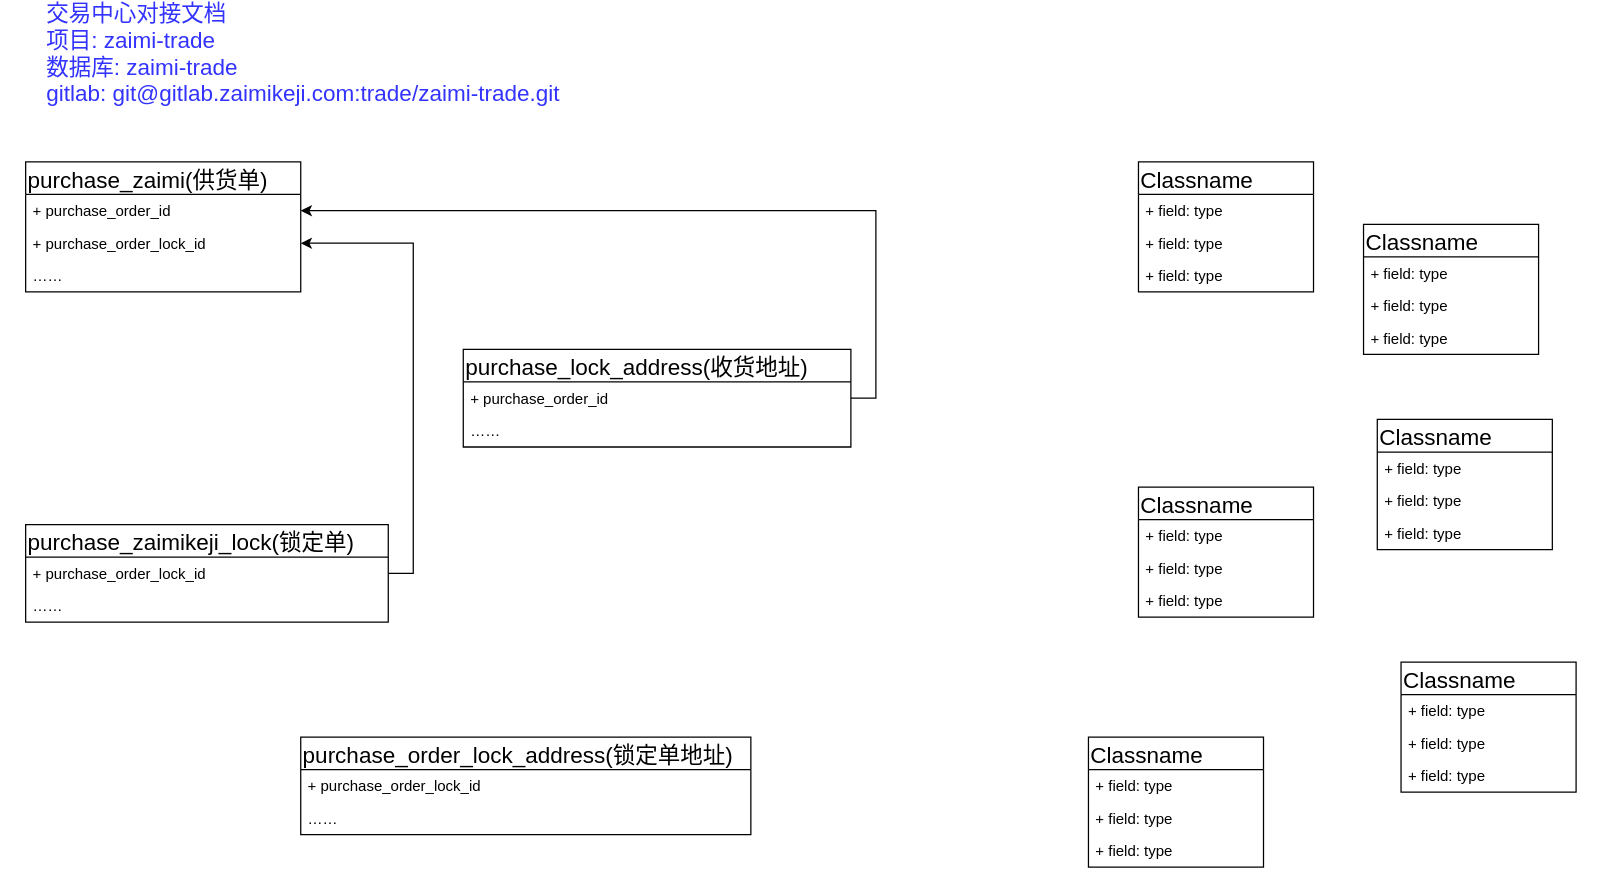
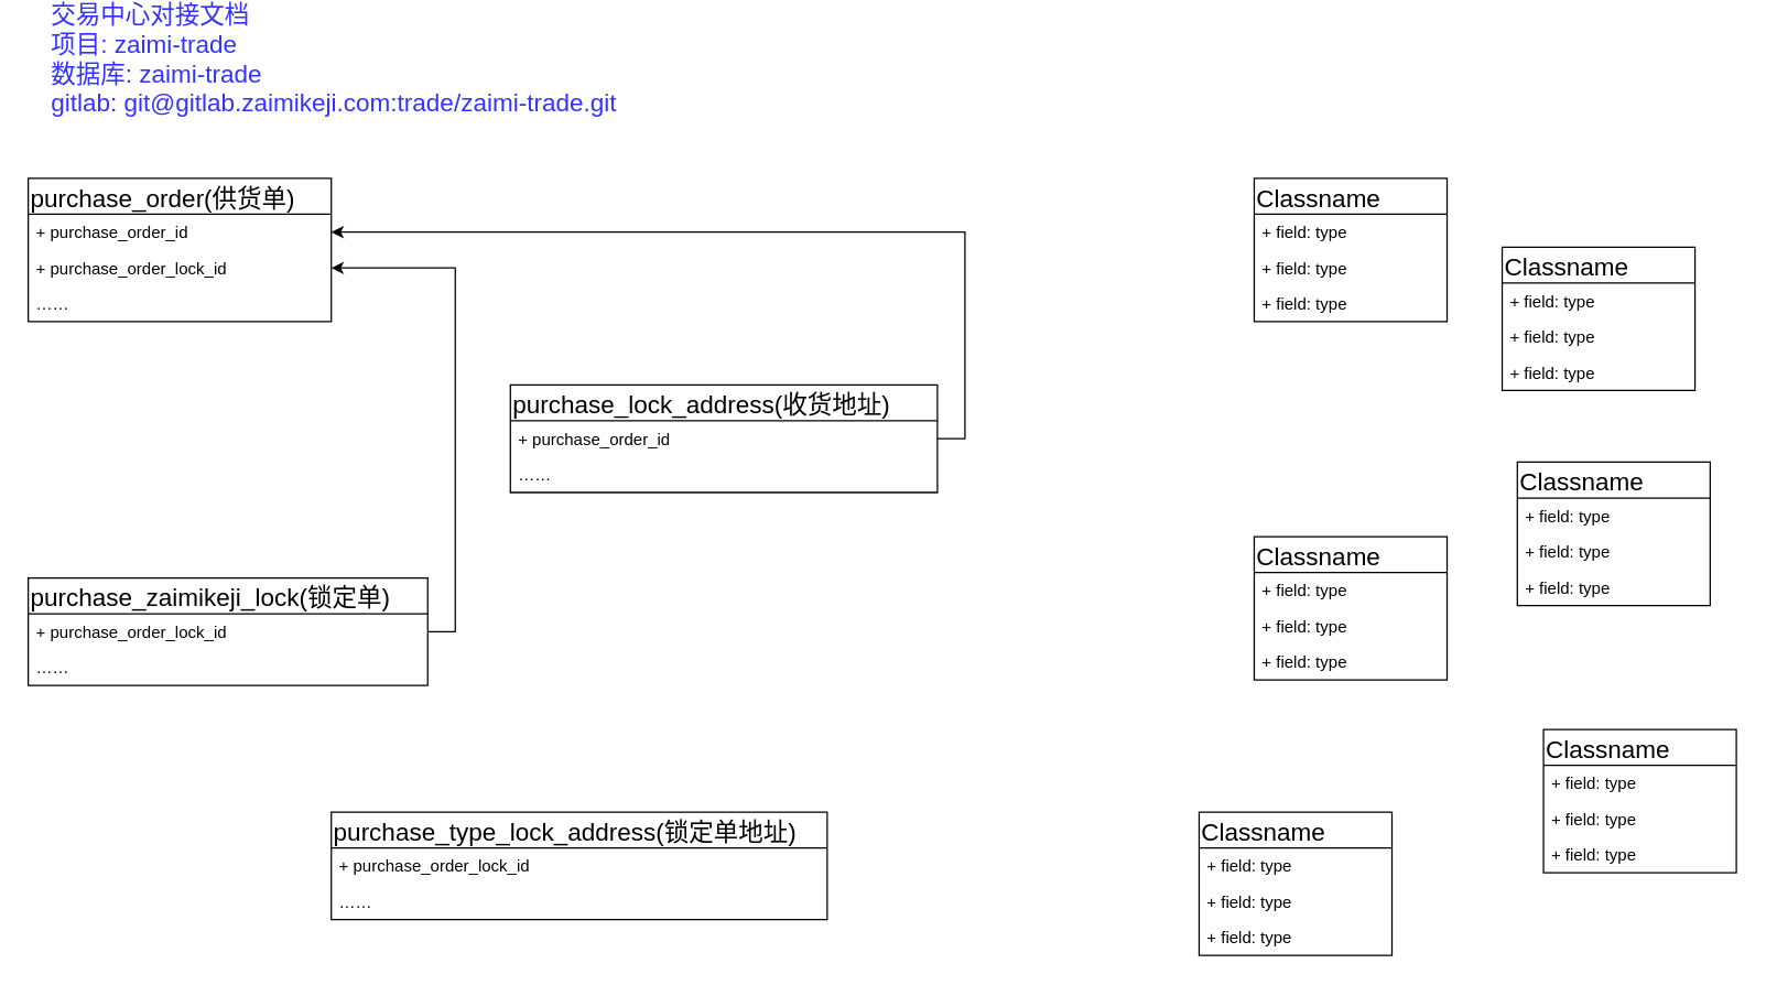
  <mxCell id="0" />
  <mxCell id="1" parent="0" />
  <mxCell id="2" value="交易中心对接文档&lt;br&gt;项目: zaimi-trade&lt;br&gt;数据库: zaimi-trade&lt;br&gt;gitlab:&amp;nbsp;git@gitlab.zaimikeji.com:trade/zaimi-trade.git&lt;br&gt;&lt;div&gt;&lt;br&gt;&lt;/div&gt;" style="text;html=1;strokeColor=none;fillColor=none;align=left;verticalAlign=middle;whiteSpace=wrap;rounded=0;fontSize=18;fontColor=#3333FF;" parent="1" vertex="1"><mxGeometry x="35" y="20" width="560" height="20" as="geometry" /></mxCell>
- <mxCell id="3" value="purchase_zaimi(供货单)" style="swimlane;fontStyle=0;childLayout=stackLayout;horizontal=1;startSize=26;fillColor=none;horizontalStack=0;resizeParent=1;resizeParentMax=0;resizeLast=0;collapsible=1;marginBottom=0;fontSize=18;fontColor=#000000;align=left;" parent="1" vertex="1"><mxGeometry x="20" y="105" width="220" height="104" as="geometry" /></mxCell>
+ <mxCell id="3" value="purchase_order(供货单)" style="swimlane;fontStyle=0;childLayout=stackLayout;horizontal=1;startSize=26;fillColor=none;horizontalStack=0;resizeParent=1;resizeParentMax=0;resizeLast=0;collapsible=1;marginBottom=0;fontSize=18;fontColor=#000000;align=left;" parent="1" vertex="1"><mxGeometry x="20" y="105" width="220" height="104" as="geometry" /></mxCell>
  <mxCell id="4" value="+ purchase_order_id" style="text;strokeColor=none;fillColor=none;align=left;verticalAlign=top;spacingLeft=4;spacingRight=4;overflow=hidden;rotatable=0;points=[[0,0.5],[1,0.5]];portConstraint=eastwest;" parent="3" vertex="1"><mxGeometry y="26" width="220" height="26" as="geometry" /></mxCell>
  <mxCell id="5" value="+ purchase_order_lock_id" style="text;strokeColor=none;fillColor=none;align=left;verticalAlign=top;spacingLeft=4;spacingRight=4;overflow=hidden;rotatable=0;points=[[0,0.5],[1,0.5]];portConstraint=eastwest;" parent="3" vertex="1"><mxGeometry y="52" width="220" height="26" as="geometry" /></mxCell>
  <mxCell id="6" value="……" style="text;strokeColor=none;fillColor=none;align=left;verticalAlign=top;spacingLeft=4;spacingRight=4;overflow=hidden;rotatable=0;points=[[0,0.5],[1,0.5]];portConstraint=eastwest;" parent="3" vertex="1"><mxGeometry y="78" width="220" height="26" as="geometry" /></mxCell>
- <mxCell id="7" value="purchase_order_lock_address(锁定单地址)" style="swimlane;fontStyle=0;childLayout=stackLayout;horizontal=1;startSize=26;fillColor=none;horizontalStack=0;resizeParent=1;resizeParentMax=0;resizeLast=0;collapsible=1;marginBottom=0;fontSize=18;fontColor=#000000;align=left;" parent="1" vertex="1"><mxGeometry x="240" y="565" width="360" height="78" as="geometry" /></mxCell>
+ <mxCell id="7" value="purchase_type_lock_address(锁定单地址)" style="swimlane;fontStyle=0;childLayout=stackLayout;horizontal=1;startSize=26;fillColor=none;horizontalStack=0;resizeParent=1;resizeParentMax=0;resizeLast=0;collapsible=1;marginBottom=0;fontSize=18;fontColor=#000000;align=left;" parent="1" vertex="1"><mxGeometry x="240" y="565" width="360" height="78" as="geometry" /></mxCell>
  <mxCell id="8" value="+ purchase_order_lock_id" style="text;strokeColor=none;fillColor=none;align=left;verticalAlign=top;spacingLeft=4;spacingRight=4;overflow=hidden;rotatable=0;points=[[0,0.5],[1,0.5]];portConstraint=eastwest;" parent="7" vertex="1"><mxGeometry y="26" width="360" height="26" as="geometry" /></mxCell>
  <mxCell id="9" value="……" style="text;strokeColor=none;fillColor=none;align=left;verticalAlign=top;spacingLeft=4;spacingRight=4;overflow=hidden;rotatable=0;points=[[0,0.5],[1,0.5]];portConstraint=eastwest;" parent="7" vertex="1"><mxGeometry y="52" width="360" height="26" as="geometry" /></mxCell>
  <mxCell id="10" value="Classname" style="swimlane;fontStyle=0;childLayout=stackLayout;horizontal=1;startSize=26;fillColor=none;horizontalStack=0;resizeParent=1;resizeParentMax=0;resizeLast=0;collapsible=1;marginBottom=0;fontSize=18;fontColor=#000000;align=left;" parent="1" vertex="1"><mxGeometry x="910" y="365" width="140" height="104" as="geometry" /></mxCell>
  <mxCell id="11" value="+ field: type" style="text;strokeColor=none;fillColor=none;align=left;verticalAlign=top;spacingLeft=4;spacingRight=4;overflow=hidden;rotatable=0;points=[[0,0.5],[1,0.5]];portConstraint=eastwest;" parent="10" vertex="1"><mxGeometry y="26" width="140" height="26" as="geometry" /></mxCell>
  <mxCell id="12" value="+ field: type" style="text;strokeColor=none;fillColor=none;align=left;verticalAlign=top;spacingLeft=4;spacingRight=4;overflow=hidden;rotatable=0;points=[[0,0.5],[1,0.5]];portConstraint=eastwest;" parent="10" vertex="1"><mxGeometry y="52" width="140" height="26" as="geometry" /></mxCell>
  <mxCell id="13" value="+ field: type" style="text;strokeColor=none;fillColor=none;align=left;verticalAlign=top;spacingLeft=4;spacingRight=4;overflow=hidden;rotatable=0;points=[[0,0.5],[1,0.5]];portConstraint=eastwest;" parent="10" vertex="1"><mxGeometry y="78" width="140" height="26" as="geometry" /></mxCell>
  <mxCell id="14" value="Classname" style="swimlane;fontStyle=0;childLayout=stackLayout;horizontal=1;startSize=26;fillColor=none;horizontalStack=0;resizeParent=1;resizeParentMax=0;resizeLast=0;collapsible=1;marginBottom=0;fontSize=18;fontColor=#000000;align=left;" parent="1" vertex="1"><mxGeometry x="1120" y="505" width="140" height="104" as="geometry" /></mxCell>
  <mxCell id="15" value="+ field: type" style="text;strokeColor=none;fillColor=none;align=left;verticalAlign=top;spacingLeft=4;spacingRight=4;overflow=hidden;rotatable=0;points=[[0,0.5],[1,0.5]];portConstraint=eastwest;" parent="14" vertex="1"><mxGeometry y="26" width="140" height="26" as="geometry" /></mxCell>
  <mxCell id="16" value="+ field: type" style="text;strokeColor=none;fillColor=none;align=left;verticalAlign=top;spacingLeft=4;spacingRight=4;overflow=hidden;rotatable=0;points=[[0,0.5],[1,0.5]];portConstraint=eastwest;" parent="14" vertex="1"><mxGeometry y="52" width="140" height="26" as="geometry" /></mxCell>
  <mxCell id="17" value="+ field: type" style="text;strokeColor=none;fillColor=none;align=left;verticalAlign=top;spacingLeft=4;spacingRight=4;overflow=hidden;rotatable=0;points=[[0,0.5],[1,0.5]];portConstraint=eastwest;" parent="14" vertex="1"><mxGeometry y="78" width="140" height="26" as="geometry" /></mxCell>
  <mxCell id="18" value="purchase_lock_address(收货地址)" style="swimlane;fontStyle=0;childLayout=stackLayout;horizontal=1;startSize=26;fillColor=none;horizontalStack=0;resizeParent=1;resizeParentMax=0;resizeLast=0;collapsible=1;marginBottom=0;fontSize=18;fontColor=#000000;align=left;" parent="1" vertex="1"><mxGeometry x="370" y="255" width="310" height="78" as="geometry" /></mxCell>
  <mxCell id="19" value="+ purchase_order_id" style="text;strokeColor=none;fillColor=none;align=left;verticalAlign=top;spacingLeft=4;spacingRight=4;overflow=hidden;rotatable=0;points=[[0,0.5],[1,0.5]];portConstraint=eastwest;" parent="18" vertex="1"><mxGeometry y="26" width="310" height="26" as="geometry" /></mxCell>
  <mxCell id="20" value="……" style="text;strokeColor=none;fillColor=none;align=left;verticalAlign=top;spacingLeft=4;spacingRight=4;overflow=hidden;rotatable=0;points=[[0,0.5],[1,0.5]];portConstraint=eastwest;" parent="18" vertex="1"><mxGeometry y="52" width="310" height="26" as="geometry" /></mxCell>
  <mxCell id="21" value="Classname" style="swimlane;fontStyle=0;childLayout=stackLayout;horizontal=1;startSize=26;fillColor=none;horizontalStack=0;resizeParent=1;resizeParentMax=0;resizeLast=0;collapsible=1;marginBottom=0;fontSize=18;fontColor=#000000;align=left;" parent="1" vertex="1"><mxGeometry x="910" y="105" width="140" height="104" as="geometry" /></mxCell>
  <mxCell id="22" value="+ field: type" style="text;strokeColor=none;fillColor=none;align=left;verticalAlign=top;spacingLeft=4;spacingRight=4;overflow=hidden;rotatable=0;points=[[0,0.5],[1,0.5]];portConstraint=eastwest;" parent="21" vertex="1"><mxGeometry y="26" width="140" height="26" as="geometry" /></mxCell>
  <mxCell id="23" value="+ field: type" style="text;strokeColor=none;fillColor=none;align=left;verticalAlign=top;spacingLeft=4;spacingRight=4;overflow=hidden;rotatable=0;points=[[0,0.5],[1,0.5]];portConstraint=eastwest;" parent="21" vertex="1"><mxGeometry y="52" width="140" height="26" as="geometry" /></mxCell>
  <mxCell id="24" value="+ field: type" style="text;strokeColor=none;fillColor=none;align=left;verticalAlign=top;spacingLeft=4;spacingRight=4;overflow=hidden;rotatable=0;points=[[0,0.5],[1,0.5]];portConstraint=eastwest;" parent="21" vertex="1"><mxGeometry y="78" width="140" height="26" as="geometry" /></mxCell>
  <mxCell id="25" value="purchase_zaimikeji_lock(锁定单)" style="swimlane;fontStyle=0;childLayout=stackLayout;horizontal=1;startSize=26;fillColor=none;horizontalStack=0;resizeParent=1;resizeParentMax=0;resizeLast=0;collapsible=1;marginBottom=0;fontSize=18;fontColor=#000000;align=left;" parent="1" vertex="1"><mxGeometry x="20" y="395" width="290" height="78" as="geometry" /></mxCell>
  <mxCell id="26" value="+ purchase_order_lock_id" style="text;strokeColor=none;fillColor=none;align=left;verticalAlign=top;spacingLeft=4;spacingRight=4;overflow=hidden;rotatable=0;points=[[0,0.5],[1,0.5]];portConstraint=eastwest;" parent="25" vertex="1"><mxGeometry y="26" width="290" height="26" as="geometry" /></mxCell>
  <mxCell id="27" value="……" style="text;strokeColor=none;fillColor=none;align=left;verticalAlign=top;spacingLeft=4;spacingRight=4;overflow=hidden;rotatable=0;points=[[0,0.5],[1,0.5]];portConstraint=eastwest;" parent="25" vertex="1"><mxGeometry y="52" width="290" height="26" as="geometry" /></mxCell>
  <mxCell id="28" value="Classname" style="swimlane;fontStyle=0;childLayout=stackLayout;horizontal=1;startSize=26;fillColor=none;horizontalStack=0;resizeParent=1;resizeParentMax=0;resizeLast=0;collapsible=1;marginBottom=0;fontSize=18;fontColor=#000000;align=left;" parent="1" vertex="1"><mxGeometry x="870" y="565" width="140" height="104" as="geometry" /></mxCell>
  <mxCell id="29" value="+ field: type" style="text;strokeColor=none;fillColor=none;align=left;verticalAlign=top;spacingLeft=4;spacingRight=4;overflow=hidden;rotatable=0;points=[[0,0.5],[1,0.5]];portConstraint=eastwest;" parent="28" vertex="1"><mxGeometry y="26" width="140" height="26" as="geometry" /></mxCell>
  <mxCell id="30" value="+ field: type" style="text;strokeColor=none;fillColor=none;align=left;verticalAlign=top;spacingLeft=4;spacingRight=4;overflow=hidden;rotatable=0;points=[[0,0.5],[1,0.5]];portConstraint=eastwest;" parent="28" vertex="1"><mxGeometry y="52" width="140" height="26" as="geometry" /></mxCell>
  <mxCell id="31" value="+ field: type" style="text;strokeColor=none;fillColor=none;align=left;verticalAlign=top;spacingLeft=4;spacingRight=4;overflow=hidden;rotatable=0;points=[[0,0.5],[1,0.5]];portConstraint=eastwest;" parent="28" vertex="1"><mxGeometry y="78" width="140" height="26" as="geometry" /></mxCell>
  <mxCell id="32" value="Classname" style="swimlane;fontStyle=0;childLayout=stackLayout;horizontal=1;startSize=26;fillColor=none;horizontalStack=0;resizeParent=1;resizeParentMax=0;resizeLast=0;collapsible=1;marginBottom=0;fontSize=18;fontColor=#000000;align=left;" parent="1" vertex="1"><mxGeometry x="1101" y="311" width="140" height="104" as="geometry" /></mxCell>
  <mxCell id="33" value="+ field: type" style="text;strokeColor=none;fillColor=none;align=left;verticalAlign=top;spacingLeft=4;spacingRight=4;overflow=hidden;rotatable=0;points=[[0,0.5],[1,0.5]];portConstraint=eastwest;" parent="32" vertex="1"><mxGeometry y="26" width="140" height="26" as="geometry" /></mxCell>
  <mxCell id="34" value="+ field: type" style="text;strokeColor=none;fillColor=none;align=left;verticalAlign=top;spacingLeft=4;spacingRight=4;overflow=hidden;rotatable=0;points=[[0,0.5],[1,0.5]];portConstraint=eastwest;" parent="32" vertex="1"><mxGeometry y="52" width="140" height="26" as="geometry" /></mxCell>
  <mxCell id="35" value="+ field: type" style="text;strokeColor=none;fillColor=none;align=left;verticalAlign=top;spacingLeft=4;spacingRight=4;overflow=hidden;rotatable=0;points=[[0,0.5],[1,0.5]];portConstraint=eastwest;" parent="32" vertex="1"><mxGeometry y="78" width="140" height="26" as="geometry" /></mxCell>
  <mxCell id="36" value="Classname" style="swimlane;fontStyle=0;childLayout=stackLayout;horizontal=1;startSize=26;fillColor=none;horizontalStack=0;resizeParent=1;resizeParentMax=0;resizeLast=0;collapsible=1;marginBottom=0;fontSize=18;fontColor=#000000;align=left;" parent="1" vertex="1"><mxGeometry x="1090" y="155" width="140" height="104" as="geometry" /></mxCell>
  <mxCell id="37" value="+ field: type" style="text;strokeColor=none;fillColor=none;align=left;verticalAlign=top;spacingLeft=4;spacingRight=4;overflow=hidden;rotatable=0;points=[[0,0.5],[1,0.5]];portConstraint=eastwest;" parent="36" vertex="1"><mxGeometry y="26" width="140" height="26" as="geometry" /></mxCell>
  <mxCell id="38" value="+ field: type" style="text;strokeColor=none;fillColor=none;align=left;verticalAlign=top;spacingLeft=4;spacingRight=4;overflow=hidden;rotatable=0;points=[[0,0.5],[1,0.5]];portConstraint=eastwest;" parent="36" vertex="1"><mxGeometry y="52" width="140" height="26" as="geometry" /></mxCell>
  <mxCell id="39" value="+ field: type" style="text;strokeColor=none;fillColor=none;align=left;verticalAlign=top;spacingLeft=4;spacingRight=4;overflow=hidden;rotatable=0;points=[[0,0.5],[1,0.5]];portConstraint=eastwest;" parent="36" vertex="1"><mxGeometry y="78" width="140" height="26" as="geometry" /></mxCell>
  <mxCell id="40" style="edgeStyle=orthogonalEdgeStyle;rounded=0;orthogonalLoop=1;jettySize=auto;html=1;exitX=1;exitY=0.5;exitDx=0;exitDy=0;entryX=1;entryY=0.5;entryDx=0;entryDy=0;fontSize=18;fontColor=#000000;" parent="1" source="19" target="4" edge="1"><mxGeometry relative="1" as="geometry" /></mxCell>
  <mxCell id="41" style="edgeStyle=orthogonalEdgeStyle;rounded=0;orthogonalLoop=1;jettySize=auto;html=1;exitX=1;exitY=0.5;exitDx=0;exitDy=0;entryX=1;entryY=0.5;entryDx=0;entryDy=0;fontSize=18;fontColor=#000000;" parent="1" source="26" target="5" edge="1"><mxGeometry relative="1" as="geometry" /></mxCell>
